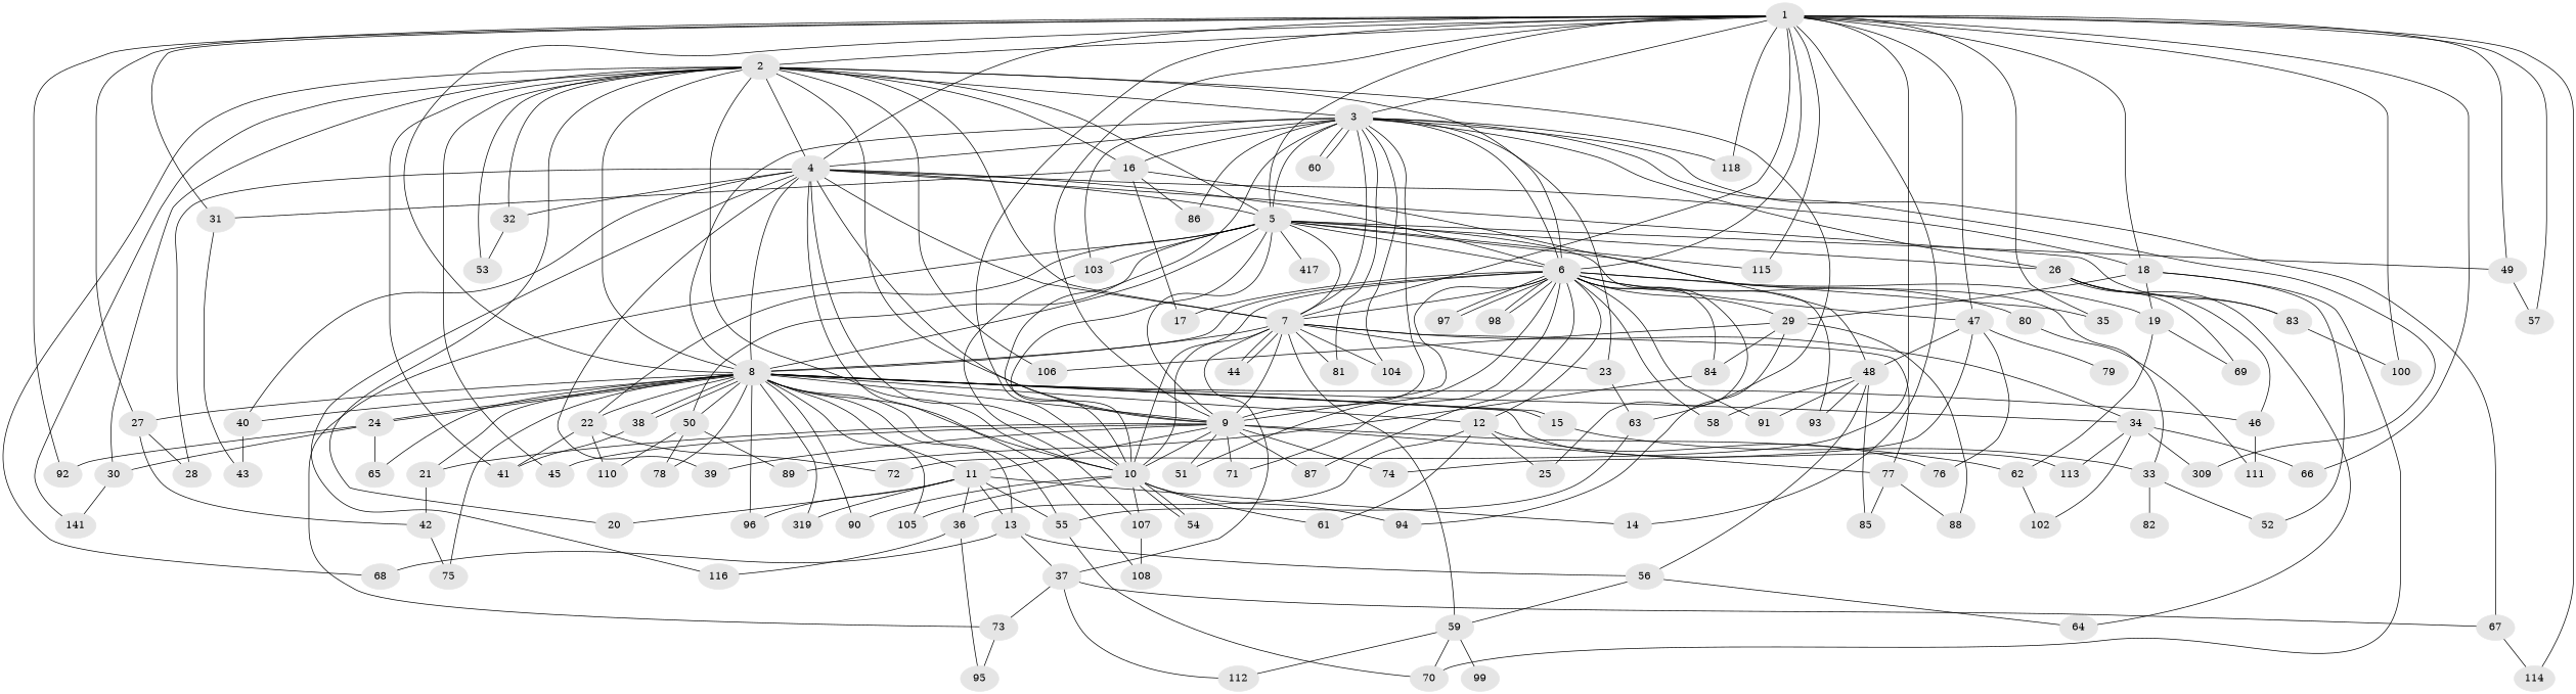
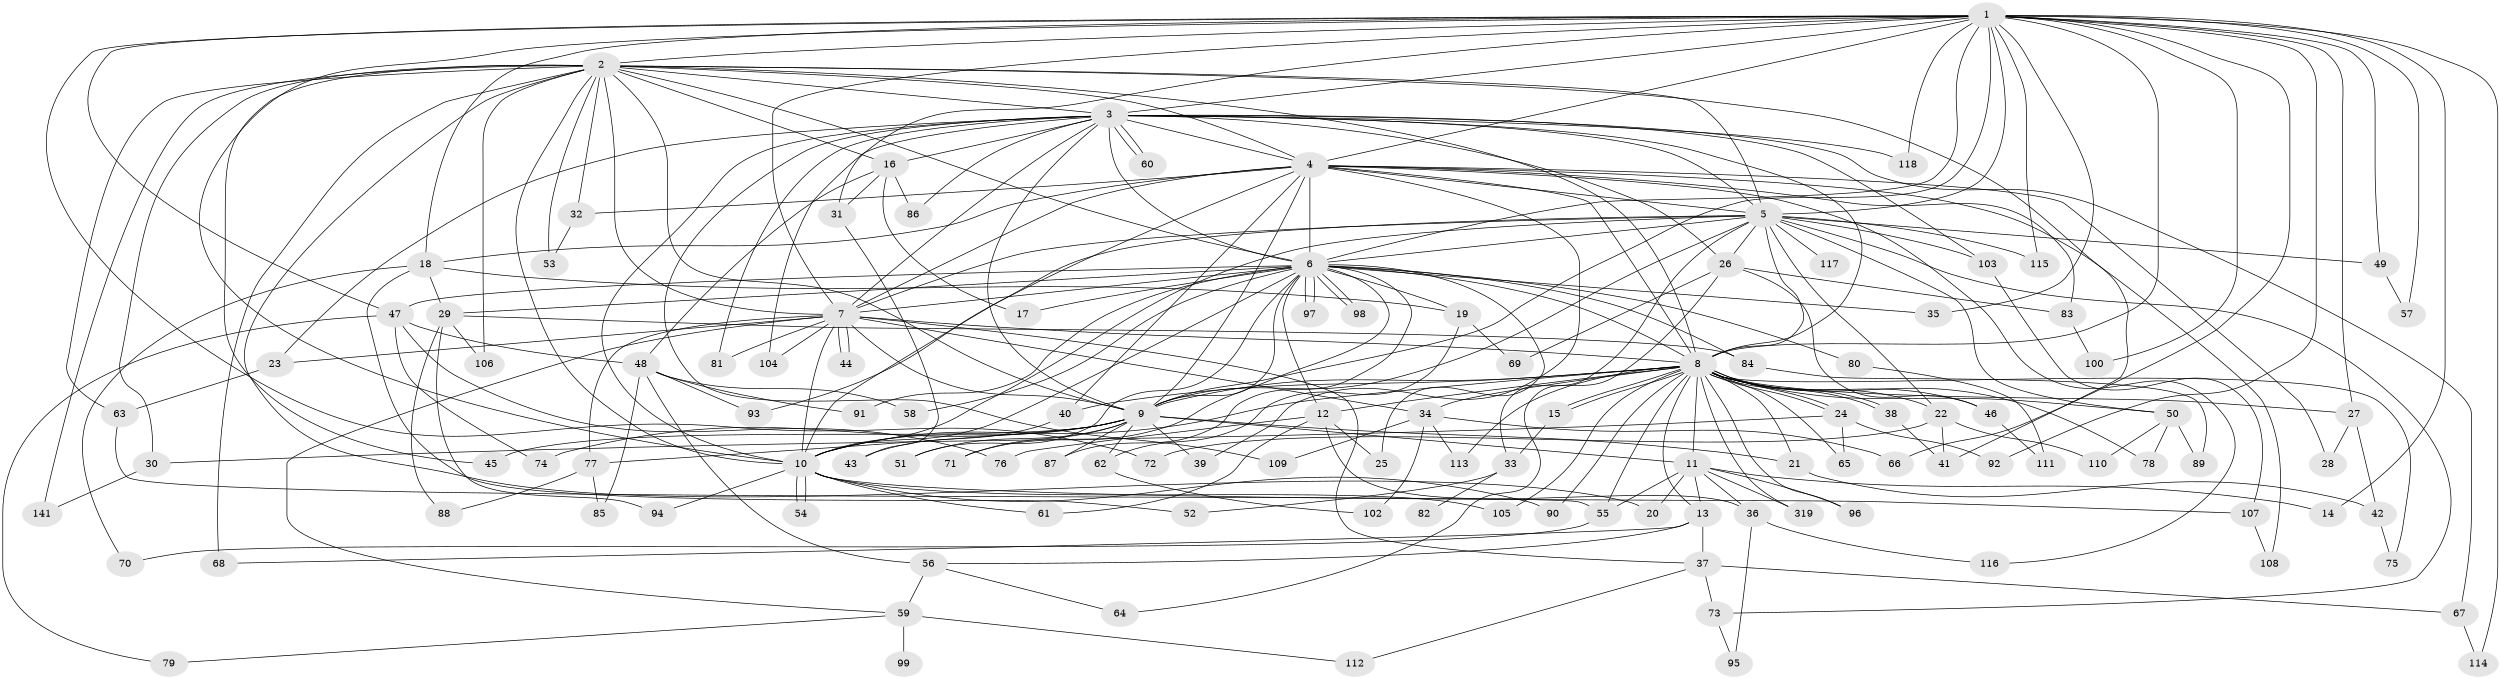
  graph {
    node [color=gray90 style=filled]
    1
    2
    3
    4
    5
    6
    7
    8
    9
    10
    14
    18
    27
    31
    35
    47
    49
    57
    66
    72
    92
    100
    114
    115
    118
    16
    20
    30
    32
    41
    45
    53
    63
    68
    n35 [label=141]
    106
    23
    26
    60
    67
    81
    86
    103
    104
-   109 [label=309]
+   109
    28
    39
    40
    83
    108
    116
    22
    33
    50
    73
    93
-   117 [label=417]
+   117
    12
    17
    19
    25
    29
    51
    58
    71
    80
    84
    87
    91
    97
    98
    34
    37
    44
    59
    77
    11
    13
    15
    21
    24
    38
    46
    55
    65
    75
    78
    90
    96
    105
    113
    n92 [label=319]
    62
    74
    54
    61
    94
    107
    52
    70
    42
    43
    76
    48
    79
    69
    64
    110
    82
    89
    95
    36
    88
    111
    102
    112
    99
    85
    56
    1 -- 2
    1 -- 3
    1 -- 4
    1 -- 5
    1 -- 6
    1 -- 7
    1 -- 8
    1 -- 9
    1 -- 10
    1 -- 14
    1 -- 18
    1 -- 27
    1 -- 31
    1 -- 35
    1 -- 47
    1 -- 49
    1 -- 57
    1 -- 66
    1 -- 72
    1 -- 92
    1 -- 100
    1 -- 114
    1 -- 115
    1 -- 118
    2 -- 3
    2 -- 4
    2 -- 5
    2 -- 6
    2 -- 7
    2 -- 8
    2 -- 9
    2 -- 10
    2 -- 16
    2 -- 20
    2 -- 30
    2 -- 32
    2 -- 41
    2 -- 45
    2 -- 53
    2 -- 63
    2 -- 68
    2 -- n35
    2 -- 106
    3 -- 4
    3 -- 5
    3 -- 6
    3 -- 7
    3 -- 8
    3 -- 9
    3 -- 10
    3 -- 118
    3 -- 16
    3 -- 23
    3 -- 26
    3 -- 60
    3 -- 60
    3 -- 67
    3 -- 81
    3 -- 86
    3 -- 103
    3 -- 104
    3 -- 109
    4 -- 5
    4 -- 6
    4 -- 7
    4 -- 8
    4 -- 9
    4 -- 10
    4 -- 18
    4 -- 32
    4 -- 28
    4 -- 39
    4 -- 40
    4 -- 83
    4 -- 108
    4 -- 116
    5 -- 6
    5 -- 7
    5 -- 8
    5 -- 9
    5 -- 10
    5 -- 49
    5 -- 115
    5 -- 26
    5 -- 103
    5 -- 22
    5 -- 33
    5 -- 50
    5 -- 73
    5 -- 93
    5 -- 117
    6 -- 7
    6 -- 8
    6 -- 9
    6 -- 10
    6 -- 35
    6 -- 47
    6 -- 12
    6 -- 17
    6 -- 19
    6 -- 25
    6 -- 29
    6 -- 51
    6 -- 58
    6 -- 71
    6 -- 80
    6 -- 84
    6 -- 87
    6 -- 91
    6 -- 97
    6 -- 97
    6 -- 98
    6 -- 98
    7 -- 8
    7 -- 9
    7 -- 10
    7 -- 23
    7 -- 81
    7 -- 104
    7 -- 34
    7 -- 37
    7 -- 44
    7 -- 44
    7 -- 59
    7 -- 77
    8 -- 9
    8 -- 10
    8 -- 27
    8 -- 40
    8 -- 22
    8 -- 50
    8 -- 12
    8 -- 34
    8 -- 11
    8 -- 13
    8 -- 15
    8 -- 15
    8 -- 21
    8 -- 24
    8 -- 24
    8 -- 38
    8 -- 38
    8 -- 46
    8 -- 55
    8 -- 65
    8 -- 75
    8 -- 78
    8 -- 90
    8 -- 96
    8 -- 105
    8 -- 113
    8 -- n92
    9 -- 10
    9 -- 45
    9 -- 39
    9 -- 51
    9 -- 71
    9 -- 87
    9 -- 77
    9 -- 11
    9 -- 21
    9 -- 62
    9 -- 74
    10 -- 90
    10 -- 105
    10 -- 54
    10 -- 54
    10 -- 61
    10 -- 94
    10 -- 107
    18 -- 19
    18 -- 29
    18 -- 52
    18 -- 70
    27 -- 28
    27 -- 42
    31 -- 43
    47 -- 74
    47 -- 76
    47 -- 48
    47 -- 79
    49 -- 57
    16 -- 31
    16 -- 86
    16 -- 17
    16 -- 48
    30 -- n35
    32 -- 53
    63 -- 55
    23 -- 63
    26 -- 83
    26 -- 46
    26 -- 69
    26 -- 64
    67 -- 114
    103 -- 107
    40 -- 43
    83 -- 100
    22 -- 72
    22 -- 41
    22 -- 110
    33 -- 52
    33 -- 82
    50 -- 78
    50 -- 110
    50 -- 89
    73 -- 95
    12 -- 25
    12 -- 61
    12 -- 76
    12 -- 36
    19 -- 62
    19 -- 69
    29 -- 106
    29 -- 84
    29 -- 94
    29 -- 88
    80 -- 111
    84 -- 89
    34 -- 66
    34 -- 109
    34 -- 113
    34 -- 102
    37 -- 67
    37 -- 73
    37 -- 112
-   59 -- 70
+   59 -- 79
    59 -- 112
    59 -- 99
    77 -- 88
    77 -- 85
    11 -- 14
    11 -- 20
    11 -- 13
    11 -- 55
    11 -- 96
    11 -- n92
    11 -- 36
    13 -- 68
    13 -- 37
    13 -- 56
    15 -- 33
    21 -- 42
    24 -- 92
    24 -- 30
    24 -- 65
    38 -- 41
    46 -- 111
    55 -- 70
    62 -- 102
    107 -- 108
    42 -- 75
    48 -- 93
    48 -- 58
    48 -- 91
    48 -- 85
    48 -- 56
    36 -- 116
    36 -- 95
    56 -- 59
    56 -- 64
  }
